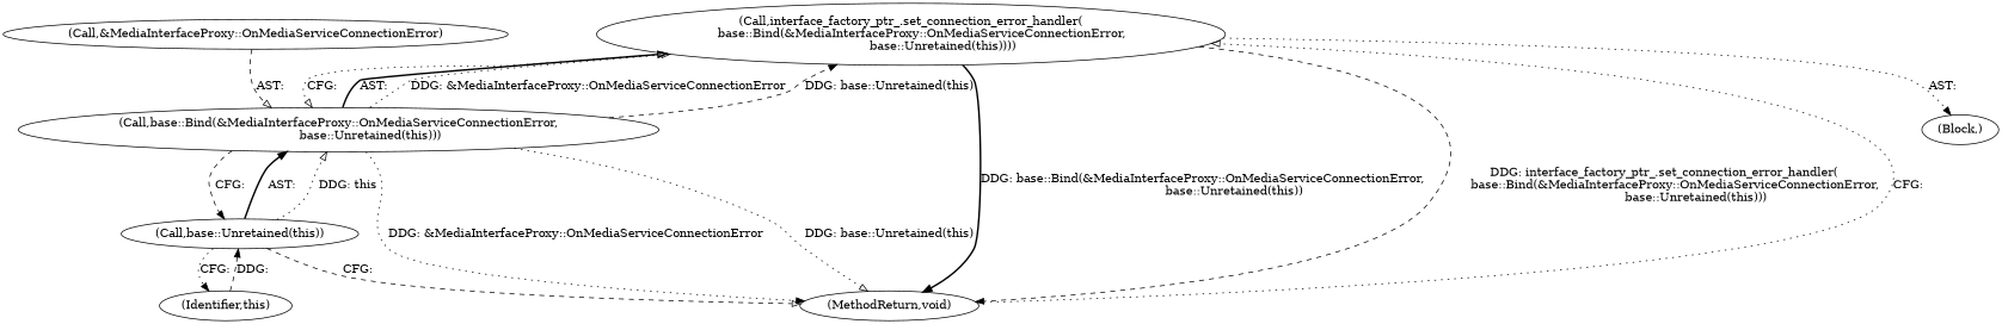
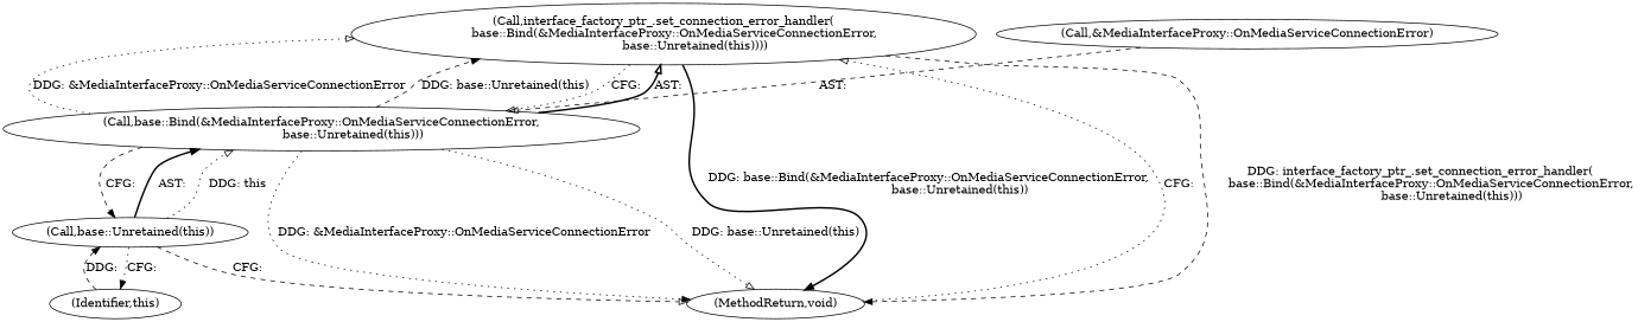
  digraph {
    edge [arrowhead=normal style=dotted]
    n1 [label="(Call,interface_factory_ptr_.set_connection_error_handler(\n      base::Bind(&MediaInterfaceProxy::OnMediaServiceConnectionError,\n                 base::Unretained(this))))"]
    n2 [label="(Call,base::Bind(&MediaInterfaceProxy::OnMediaServiceConnectionError,\n                 base::Unretained(this)))"]
-   n3 [label="(Block,)"]
    n4 [label="(MethodReturn,void)"]
    n5 [label="(Call,base::Unretained(this))"]
    n6 [label="(Identifier,this)"]
    n7 [label="(Call,&MediaInterfaceProxy::OnMediaServiceConnectionError)"]
    n1 -> n2 [arrowhead=onormal label="CFG: "]
-   n1 -> n3 [label="AST: "]
    n1 -> n4 [label="DDG: base::Bind(&MediaInterfaceProxy::OnMediaServiceConnectionError,\n                 base::Unretained(this))" style=bold]
    n1 -> n4 [label="DDG: interface_factory_ptr_.set_connection_error_handler(\n      base::Bind(&MediaInterfaceProxy::OnMediaServiceConnectionError,\n                 base::Unretained(this)))" style=dashed]
    n2 -> n1 [arrowhead=onormal label="AST: " style=bold]
    n2 -> n1 [arrowhead=onormal label="DDG: &MediaInterfaceProxy::OnMediaServiceConnectionError"]
    n2 -> n1 [label="DDG: base::Unretained(this)" style=dashed]
    n2 -> n4 [arrowhead=onormal label="DDG: base::Unretained(this)"]
    n2 -> n4 [label="DDG: &MediaInterfaceProxy::OnMediaServiceConnectionError"]
    n2 -> n5 [label="CFG: " style=dashed]
    n4 -> n1 [arrowhead=onormal label="CFG: "]
    n5 -> n2 [label="AST: " style=bold]
    n5 -> n2 [arrowhead=onormal label="DDG: this"]
    n5 -> n4 [arrowhead=onormal label="CFG: " style=dashed]
    n5 -> n6 [label="CFG: "]
    n6 -> n5 [label="DDG: " style=dashed]
    n7 -> n2 [arrowhead=onormal label="AST: " style=dashed]
  }
